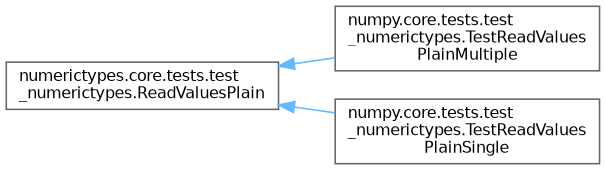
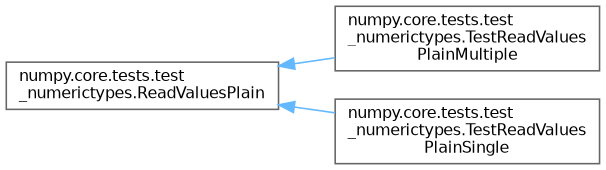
  digraph {
    rankdir=LR
    node [color=grey40 fillcolor=white fontname=Helvetica fontsize=10 shape=box style=filled]
    edge [color=steelblue1 dir=back fontname=Helvetica fontsize=10 labelfontname=Helvetica labelfontsize=10 style=solid]
-   n1 [height=0.2 label="numerictypes.core.tests.test\l_numerictypes.ReadValuesPlain" width=0.4]
+   n1 [height=0.2 label="numpy.core.tests.test\l_numerictypes.ReadValuesPlain" width=0.4]
    n2 [height=0.2 label="numpy.core.tests.test\l_numerictypes.TestReadValues\lPlainMultiple" width=0.4]
    n3 [height=0.2 label="numpy.core.tests.test\l_numerictypes.TestReadValues\lPlainSingle" width=0.4]
    n1 -> n2
    n1 -> n3
  }
